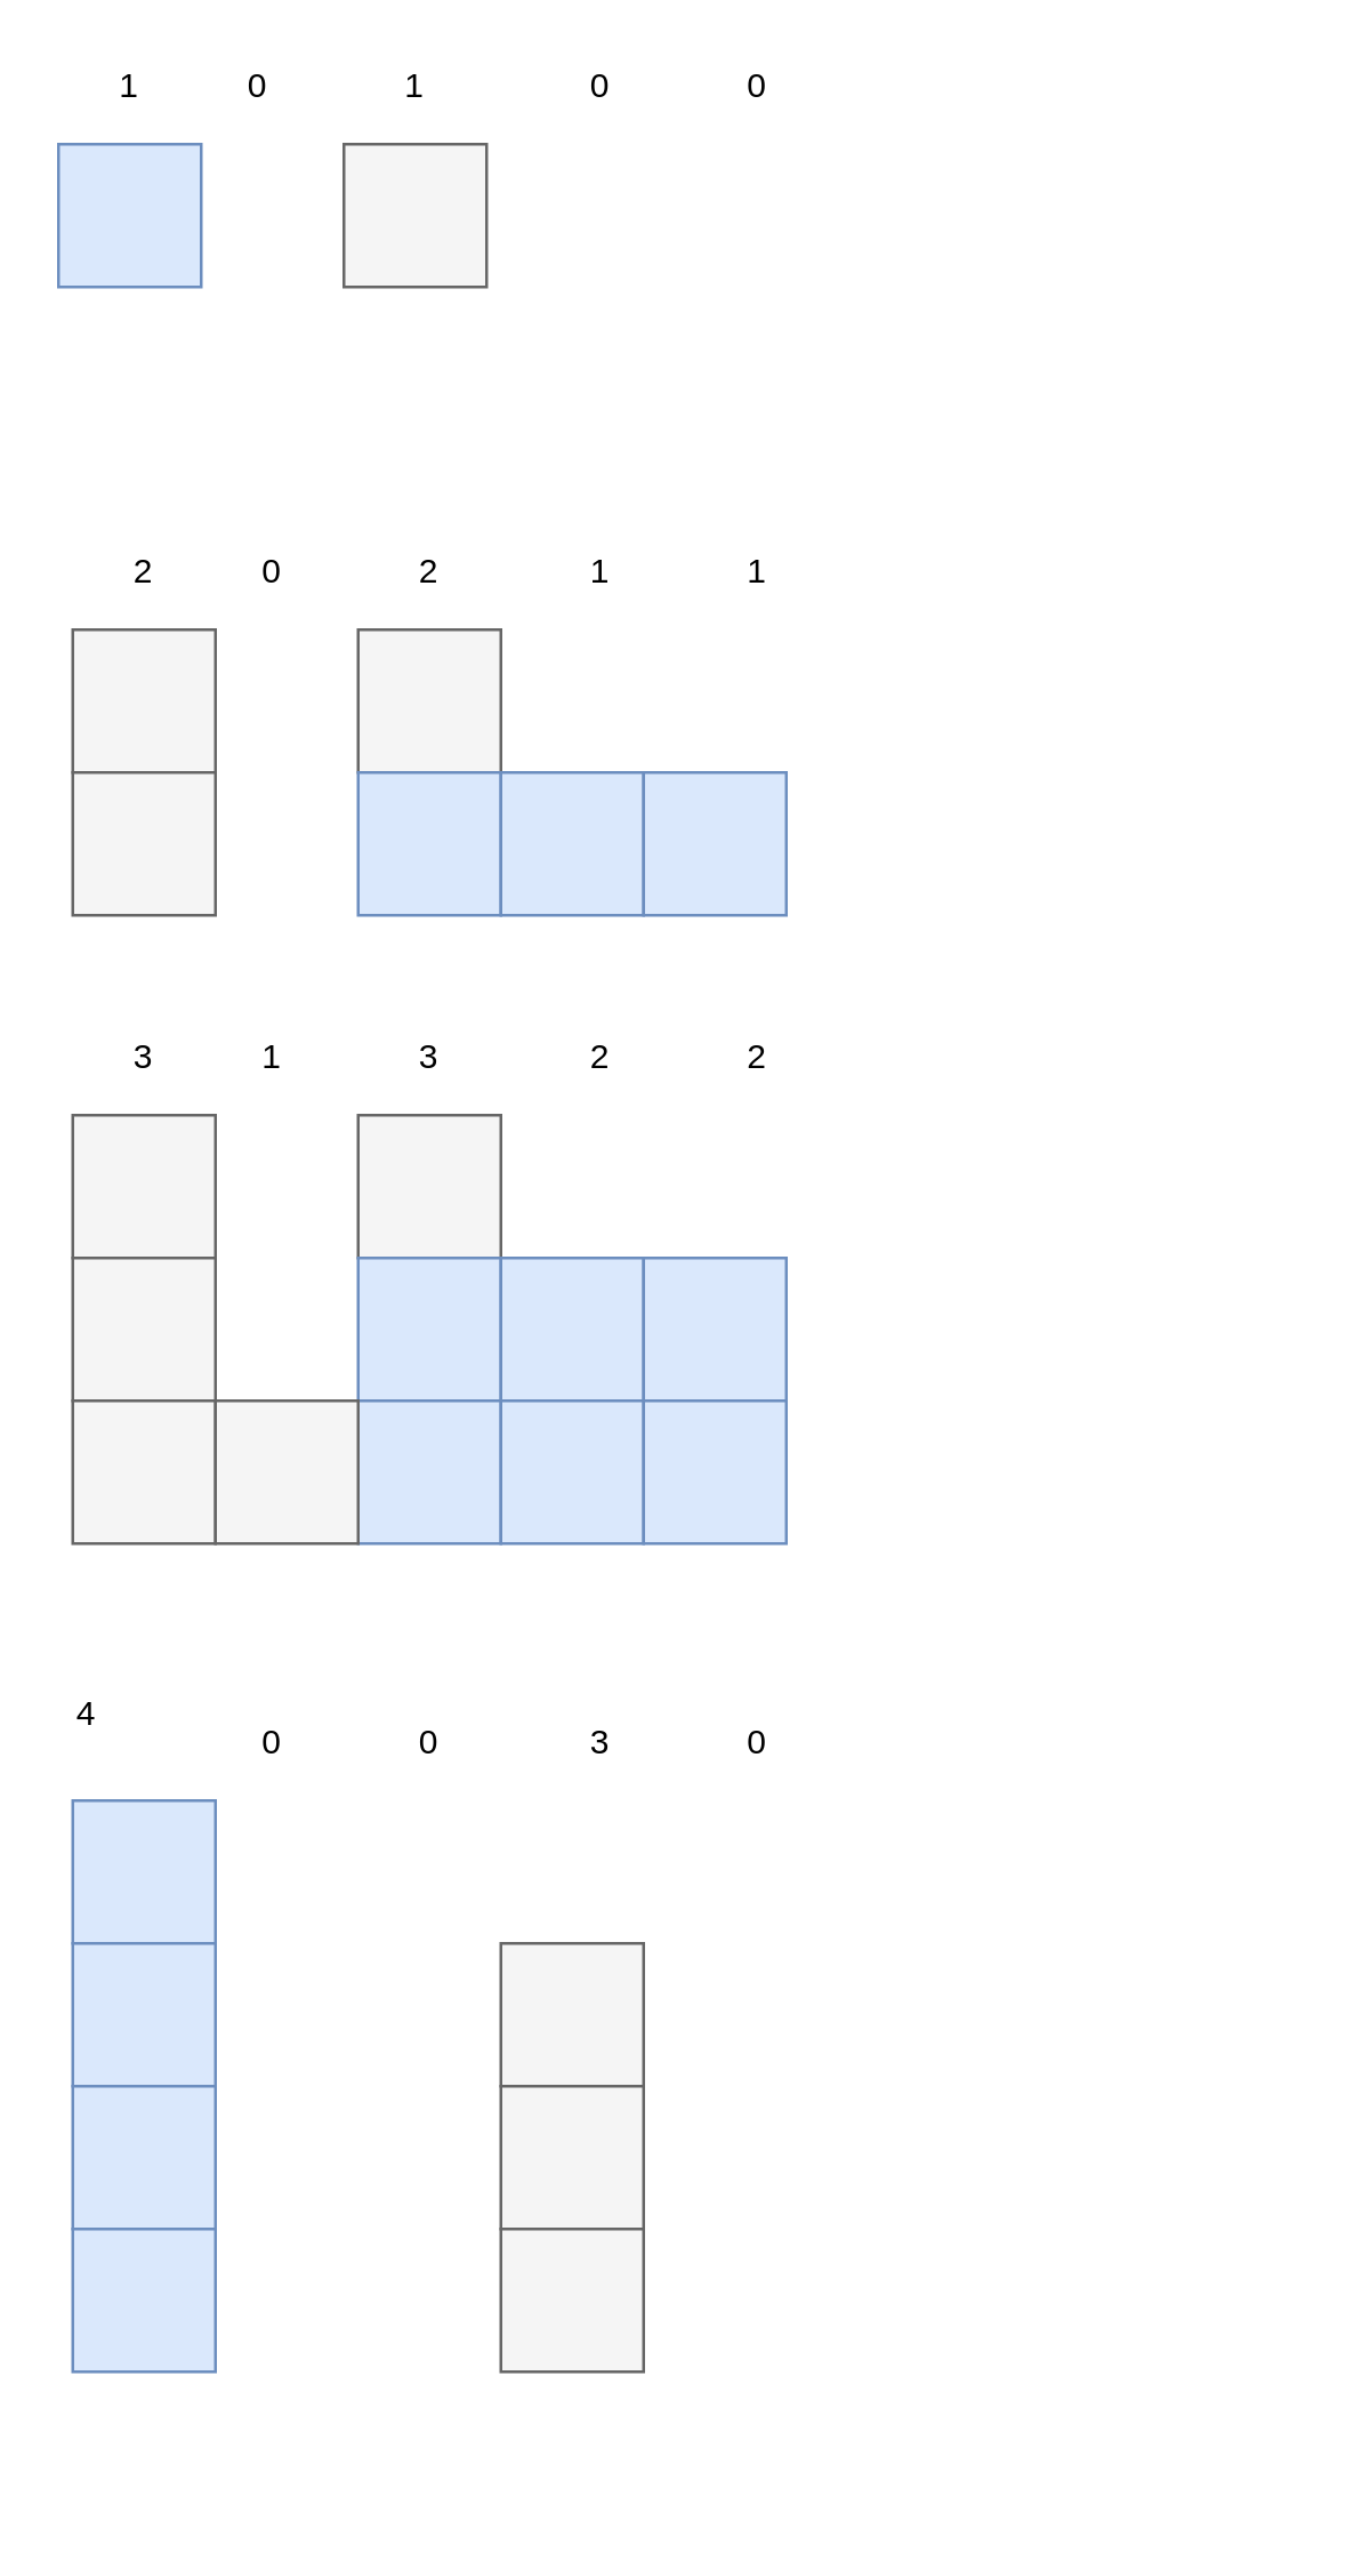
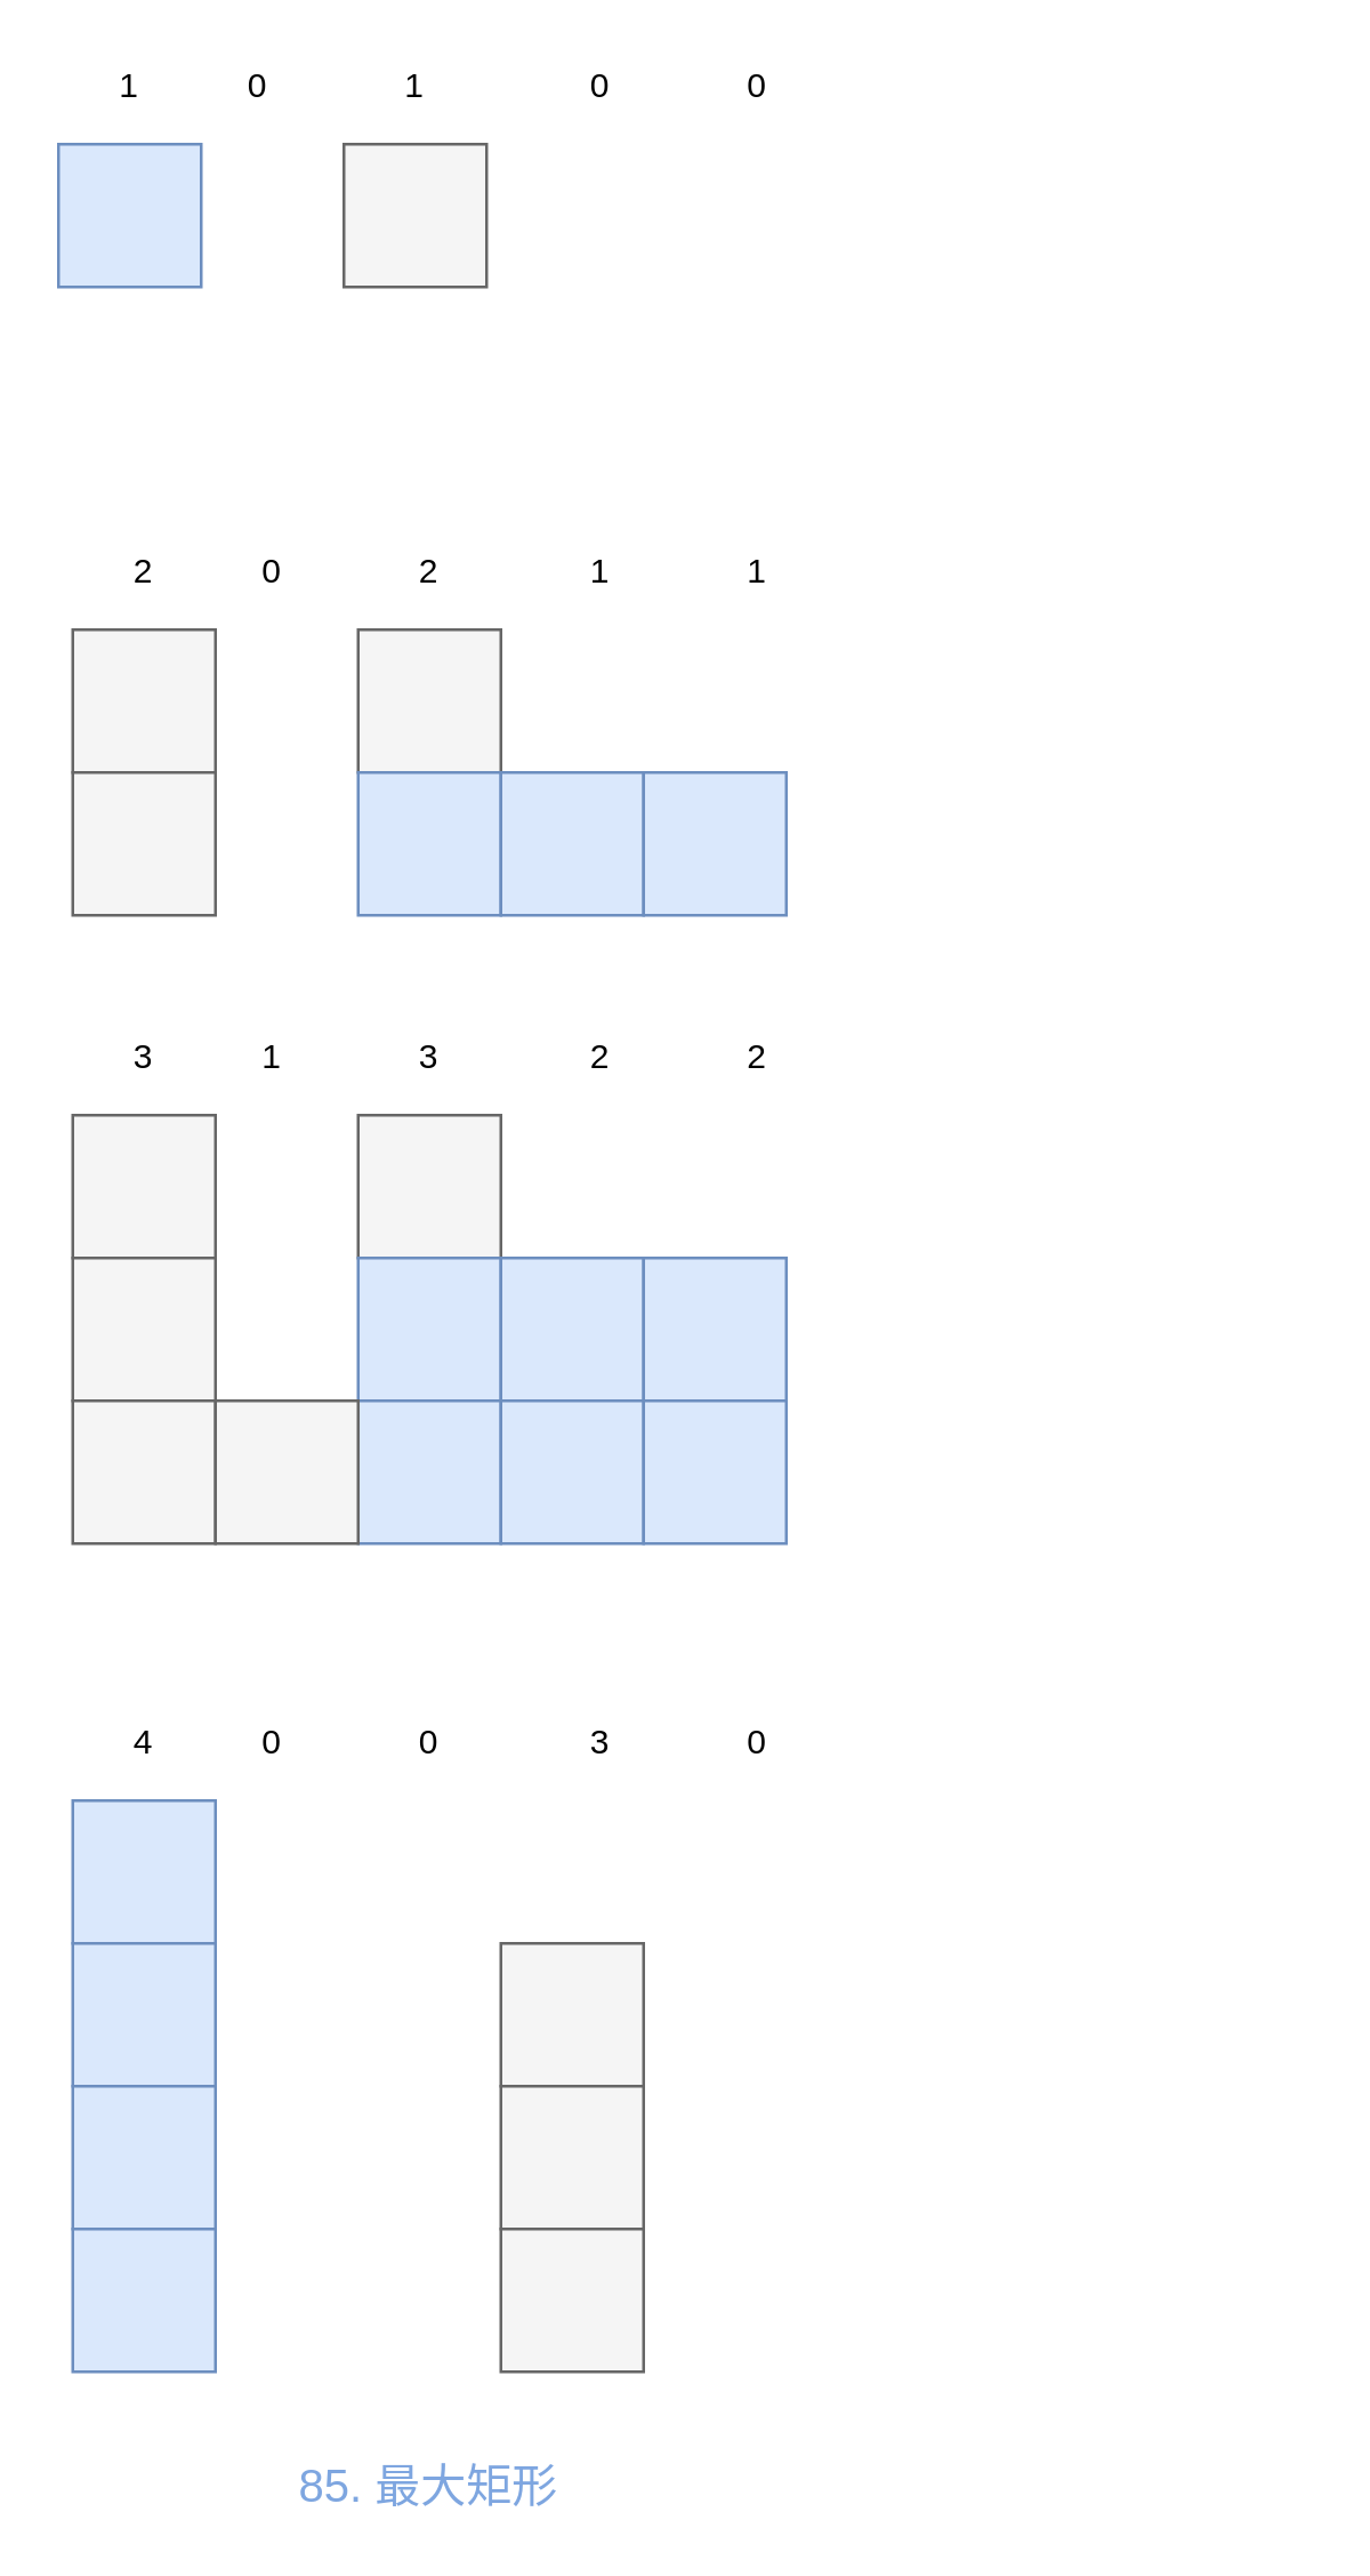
  <mxCell id="0" />
  <mxCell id="1" parent="0" />
  <mxCell id="2" value="" style="whiteSpace=wrap;html=1;aspect=fixed;fillColor=#dae8fc;strokeColor=#6c8ebf;" vertex="1" parent="1"><mxGeometry x="20" y="50" width="50" height="50" as="geometry" /></mxCell>
  <mxCell id="3" value="" style="whiteSpace=wrap;html=1;aspect=fixed;fillColor=#f5f5f5;strokeColor=#666666;fontColor=#333333;" vertex="1" parent="1"><mxGeometry x="120" y="50" width="50" height="50" as="geometry" /></mxCell>
  <mxCell id="4" value="1" style="text;html=1;strokeColor=none;fillColor=none;align=center;verticalAlign=middle;whiteSpace=wrap;rounded=0;" vertex="1" parent="1"><mxGeometry x="25" y="20" width="40" height="20" as="geometry" /></mxCell>
  <mxCell id="5" value="0" style="text;html=1;strokeColor=none;fillColor=none;align=center;verticalAlign=middle;whiteSpace=wrap;rounded=0;" vertex="1" parent="1"><mxGeometry x="70" y="20" width="40" height="20" as="geometry" /></mxCell>
  <mxCell id="6" value="1" style="text;html=1;strokeColor=none;fillColor=none;align=center;verticalAlign=middle;whiteSpace=wrap;rounded=0;" vertex="1" parent="1"><mxGeometry x="125" y="20" width="40" height="20" as="geometry" /></mxCell>
  <mxCell id="7" value="0" style="text;html=1;strokeColor=none;fillColor=none;align=center;verticalAlign=middle;whiteSpace=wrap;rounded=0;" vertex="1" parent="1"><mxGeometry x="190" y="20" width="40" height="20" as="geometry" /></mxCell>
  <mxCell id="8" value="0" style="text;html=1;strokeColor=none;fillColor=none;align=center;verticalAlign=middle;whiteSpace=wrap;rounded=0;" vertex="1" parent="1"><mxGeometry x="245" y="20" width="40" height="20" as="geometry" /></mxCell>
  <mxCell id="9" value="" style="whiteSpace=wrap;html=1;aspect=fixed;fillColor=#f5f5f5;strokeColor=#666666;fontColor=#333333;" vertex="1" parent="1"><mxGeometry x="25" y="220" width="50" height="50" as="geometry" /></mxCell>
  <mxCell id="10" value="" style="whiteSpace=wrap;html=1;aspect=fixed;fillColor=#f5f5f5;strokeColor=#666666;fontColor=#333333;" vertex="1" parent="1"><mxGeometry x="125" y="220" width="50" height="50" as="geometry" /></mxCell>
  <mxCell id="11" value="2" style="text;html=1;strokeColor=none;fillColor=none;align=center;verticalAlign=middle;whiteSpace=wrap;rounded=0;" vertex="1" parent="1"><mxGeometry x="30" y="190" width="40" height="20" as="geometry" /></mxCell>
  <mxCell id="12" value="0" style="text;html=1;strokeColor=none;fillColor=none;align=center;verticalAlign=middle;whiteSpace=wrap;rounded=0;" vertex="1" parent="1"><mxGeometry x="75" y="190" width="40" height="20" as="geometry" /></mxCell>
  <mxCell id="13" value="2" style="text;html=1;strokeColor=none;fillColor=none;align=center;verticalAlign=middle;whiteSpace=wrap;rounded=0;" vertex="1" parent="1"><mxGeometry x="130" y="190" width="40" height="20" as="geometry" /></mxCell>
  <mxCell id="14" value="1" style="text;html=1;strokeColor=none;fillColor=none;align=center;verticalAlign=middle;whiteSpace=wrap;rounded=0;" vertex="1" parent="1"><mxGeometry x="190" y="190" width="40" height="20" as="geometry" /></mxCell>
  <mxCell id="15" value="1" style="text;html=1;strokeColor=none;fillColor=none;align=center;verticalAlign=middle;whiteSpace=wrap;rounded=0;" vertex="1" parent="1"><mxGeometry x="245" y="190" width="40" height="20" as="geometry" /></mxCell>
  <mxCell id="16" value="" style="whiteSpace=wrap;html=1;aspect=fixed;fillColor=#f5f5f5;strokeColor=#666666;fontColor=#333333;" vertex="1" parent="1"><mxGeometry x="25" y="270" width="50" height="50" as="geometry" /></mxCell>
  <mxCell id="17" value="" style="whiteSpace=wrap;html=1;aspect=fixed;fillColor=#dae8fc;strokeColor=#6c8ebf;" vertex="1" parent="1"><mxGeometry x="125" y="270" width="50" height="50" as="geometry" /></mxCell>
  <mxCell id="18" value="" style="whiteSpace=wrap;html=1;aspect=fixed;fillColor=#dae8fc;strokeColor=#6c8ebf;" vertex="1" parent="1"><mxGeometry x="175" y="270" width="50" height="50" as="geometry" /></mxCell>
  <mxCell id="19" value="" style="whiteSpace=wrap;html=1;aspect=fixed;fillColor=#dae8fc;strokeColor=#6c8ebf;" vertex="1" parent="1"><mxGeometry x="225" y="270" width="50" height="50" as="geometry" /></mxCell>
  <mxCell id="20" value="" style="whiteSpace=wrap;html=1;aspect=fixed;fillColor=#f5f5f5;strokeColor=#666666;fontColor=#333333;" vertex="1" parent="1"><mxGeometry x="25" y="390" width="50" height="50" as="geometry" /></mxCell>
  <mxCell id="21" value="" style="whiteSpace=wrap;html=1;aspect=fixed;fillColor=#f5f5f5;strokeColor=#666666;fontColor=#333333;" vertex="1" parent="1"><mxGeometry x="125" y="390" width="50" height="50" as="geometry" /></mxCell>
  <mxCell id="22" value="3" style="text;html=1;strokeColor=none;fillColor=none;align=center;verticalAlign=middle;whiteSpace=wrap;rounded=0;" vertex="1" parent="1"><mxGeometry x="30" y="360" width="40" height="20" as="geometry" /></mxCell>
  <mxCell id="23" value="1" style="text;html=1;strokeColor=none;fillColor=none;align=center;verticalAlign=middle;whiteSpace=wrap;rounded=0;" vertex="1" parent="1"><mxGeometry x="75" y="360" width="40" height="20" as="geometry" /></mxCell>
  <mxCell id="24" value="3" style="text;html=1;strokeColor=none;fillColor=none;align=center;verticalAlign=middle;whiteSpace=wrap;rounded=0;" vertex="1" parent="1"><mxGeometry x="130" y="360" width="40" height="20" as="geometry" /></mxCell>
  <mxCell id="25" value="2" style="text;html=1;strokeColor=none;fillColor=none;align=center;verticalAlign=middle;whiteSpace=wrap;rounded=0;" vertex="1" parent="1"><mxGeometry x="190" y="360" width="40" height="20" as="geometry" /></mxCell>
  <mxCell id="26" value="2" style="text;html=1;strokeColor=none;fillColor=none;align=center;verticalAlign=middle;whiteSpace=wrap;rounded=0;" vertex="1" parent="1"><mxGeometry x="245" y="360" width="40" height="20" as="geometry" /></mxCell>
  <mxCell id="27" value="" style="whiteSpace=wrap;html=1;aspect=fixed;fillColor=#f5f5f5;strokeColor=#666666;fontColor=#333333;" vertex="1" parent="1"><mxGeometry x="25" y="440" width="50" height="50" as="geometry" /></mxCell>
  <mxCell id="28" value="" style="whiteSpace=wrap;html=1;aspect=fixed;fillColor=#dae8fc;strokeColor=#6c8ebf;" vertex="1" parent="1"><mxGeometry x="125" y="440" width="50" height="50" as="geometry" /></mxCell>
  <mxCell id="29" value="" style="whiteSpace=wrap;html=1;aspect=fixed;fillColor=#dae8fc;strokeColor=#6c8ebf;" vertex="1" parent="1"><mxGeometry x="175" y="440" width="50" height="50" as="geometry" /></mxCell>
  <mxCell id="30" value="" style="whiteSpace=wrap;html=1;aspect=fixed;fillColor=#dae8fc;strokeColor=#6c8ebf;" vertex="1" parent="1"><mxGeometry x="225" y="440" width="50" height="50" as="geometry" /></mxCell>
  <mxCell id="31" value="" style="whiteSpace=wrap;html=1;aspect=fixed;fillColor=#f5f5f5;strokeColor=#666666;fontColor=#333333;" vertex="1" parent="1"><mxGeometry x="25" y="490" width="50" height="50" as="geometry" /></mxCell>
  <mxCell id="32" value="" style="whiteSpace=wrap;html=1;aspect=fixed;fillColor=#dae8fc;strokeColor=#6c8ebf;" vertex="1" parent="1"><mxGeometry x="125" y="490" width="50" height="50" as="geometry" /></mxCell>
  <mxCell id="33" value="" style="whiteSpace=wrap;html=1;aspect=fixed;fillColor=#f5f5f5;strokeColor=#666666;fontColor=#333333;" vertex="1" parent="1"><mxGeometry x="75" y="490" width="50" height="50" as="geometry" /></mxCell>
  <mxCell id="34" value="" style="whiteSpace=wrap;html=1;aspect=fixed;fillColor=#dae8fc;strokeColor=#6c8ebf;" vertex="1" parent="1"><mxGeometry x="175" y="490" width="50" height="50" as="geometry" /></mxCell>
  <mxCell id="35" value="" style="whiteSpace=wrap;html=1;aspect=fixed;fillColor=#dae8fc;strokeColor=#6c8ebf;" vertex="1" parent="1"><mxGeometry x="225" y="490" width="50" height="50" as="geometry" /></mxCell>
  <mxCell id="36" value="" style="whiteSpace=wrap;html=1;aspect=fixed;fillColor=#dae8fc;strokeColor=#6c8ebf;" vertex="1" parent="1"><mxGeometry x="25" y="630" width="50" height="50" as="geometry" /></mxCell>
- <mxCell id="37" value="4" style="text;html=1;strokeColor=none;fillColor=none;align=center;verticalAlign=middle;whiteSpace=wrap;rounded=0;" vertex="1" parent="1"><mxGeometry x="10" y="590" width="40" height="20" as="geometry" /></mxCell>
+ <mxCell id="37" value="4" style="text;html=1;strokeColor=none;fillColor=none;align=center;verticalAlign=middle;whiteSpace=wrap;rounded=0;" vertex="1" parent="1"><mxGeometry x="30" y="600" width="40" height="20" as="geometry" /></mxCell>
  <mxCell id="38" value="0" style="text;html=1;strokeColor=none;fillColor=none;align=center;verticalAlign=middle;whiteSpace=wrap;rounded=0;" vertex="1" parent="1"><mxGeometry x="75" y="600" width="40" height="20" as="geometry" /></mxCell>
  <mxCell id="39" value="0" style="text;html=1;strokeColor=none;fillColor=none;align=center;verticalAlign=middle;whiteSpace=wrap;rounded=0;" vertex="1" parent="1"><mxGeometry x="130" y="600" width="40" height="20" as="geometry" /></mxCell>
  <mxCell id="40" value="3" style="text;html=1;strokeColor=none;fillColor=none;align=center;verticalAlign=middle;whiteSpace=wrap;rounded=0;" vertex="1" parent="1"><mxGeometry x="190" y="600" width="40" height="20" as="geometry" /></mxCell>
  <mxCell id="41" value="0" style="text;html=1;strokeColor=none;fillColor=none;align=center;verticalAlign=middle;whiteSpace=wrap;rounded=0;" vertex="1" parent="1"><mxGeometry x="245" y="600" width="40" height="20" as="geometry" /></mxCell>
  <mxCell id="42" value="" style="whiteSpace=wrap;html=1;aspect=fixed;fillColor=#dae8fc;strokeColor=#6c8ebf;" vertex="1" parent="1"><mxGeometry x="25" y="680" width="50" height="50" as="geometry" /></mxCell>
  <mxCell id="43" value="" style="whiteSpace=wrap;html=1;aspect=fixed;fillColor=#f5f5f5;strokeColor=#666666;fontColor=#333333;" vertex="1" parent="1"><mxGeometry x="175" y="680" width="50" height="50" as="geometry" /></mxCell>
  <mxCell id="44" value="" style="whiteSpace=wrap;html=1;aspect=fixed;fillColor=#dae8fc;strokeColor=#6c8ebf;" vertex="1" parent="1"><mxGeometry x="25" y="730" width="50" height="50" as="geometry" /></mxCell>
  <mxCell id="45" value="" style="whiteSpace=wrap;html=1;aspect=fixed;fillColor=#f5f5f5;strokeColor=#666666;fontColor=#333333;" vertex="1" parent="1"><mxGeometry x="175" y="730" width="50" height="50" as="geometry" /></mxCell>
  <mxCell id="46" value="" style="whiteSpace=wrap;html=1;aspect=fixed;fillColor=#dae8fc;strokeColor=#6c8ebf;" vertex="1" parent="1"><mxGeometry x="25" y="780" width="50" height="50" as="geometry" /></mxCell>
  <mxCell id="47" value="" style="whiteSpace=wrap;html=1;aspect=fixed;fillColor=#f5f5f5;strokeColor=#666666;fontColor=#333333;" vertex="1" parent="1"><mxGeometry x="175" y="780" width="50" height="50" as="geometry" /></mxCell>
  <mxCell id="48" value="" style="shape=image;html=1;verticalAlign=top;verticalLabelPosition=bottom;labelBackgroundColor=#ffffff;imageAspect=0;aspect=fixed;image=https://cdn3.iconfinder.com/data/icons/flat-actions-icons-9/512/Tick_Mark-128.png" vertex="1" parent="1"><mxGeometry x="330" y="410" width="128" height="128" as="geometry" /></mxCell>
+ <mxCell id="49" value="85. 最大矩形" style="text;strokeColor=none;fillColor=none;align=center;verticalAlign=middle;whiteSpace=wrap;rounded=0;fontColor=#7EA6E0;fontSize=16;" vertex="1" parent="1"><mxGeometry x="45" y="860" width="210" height="20" as="geometry" /></mxCell>
